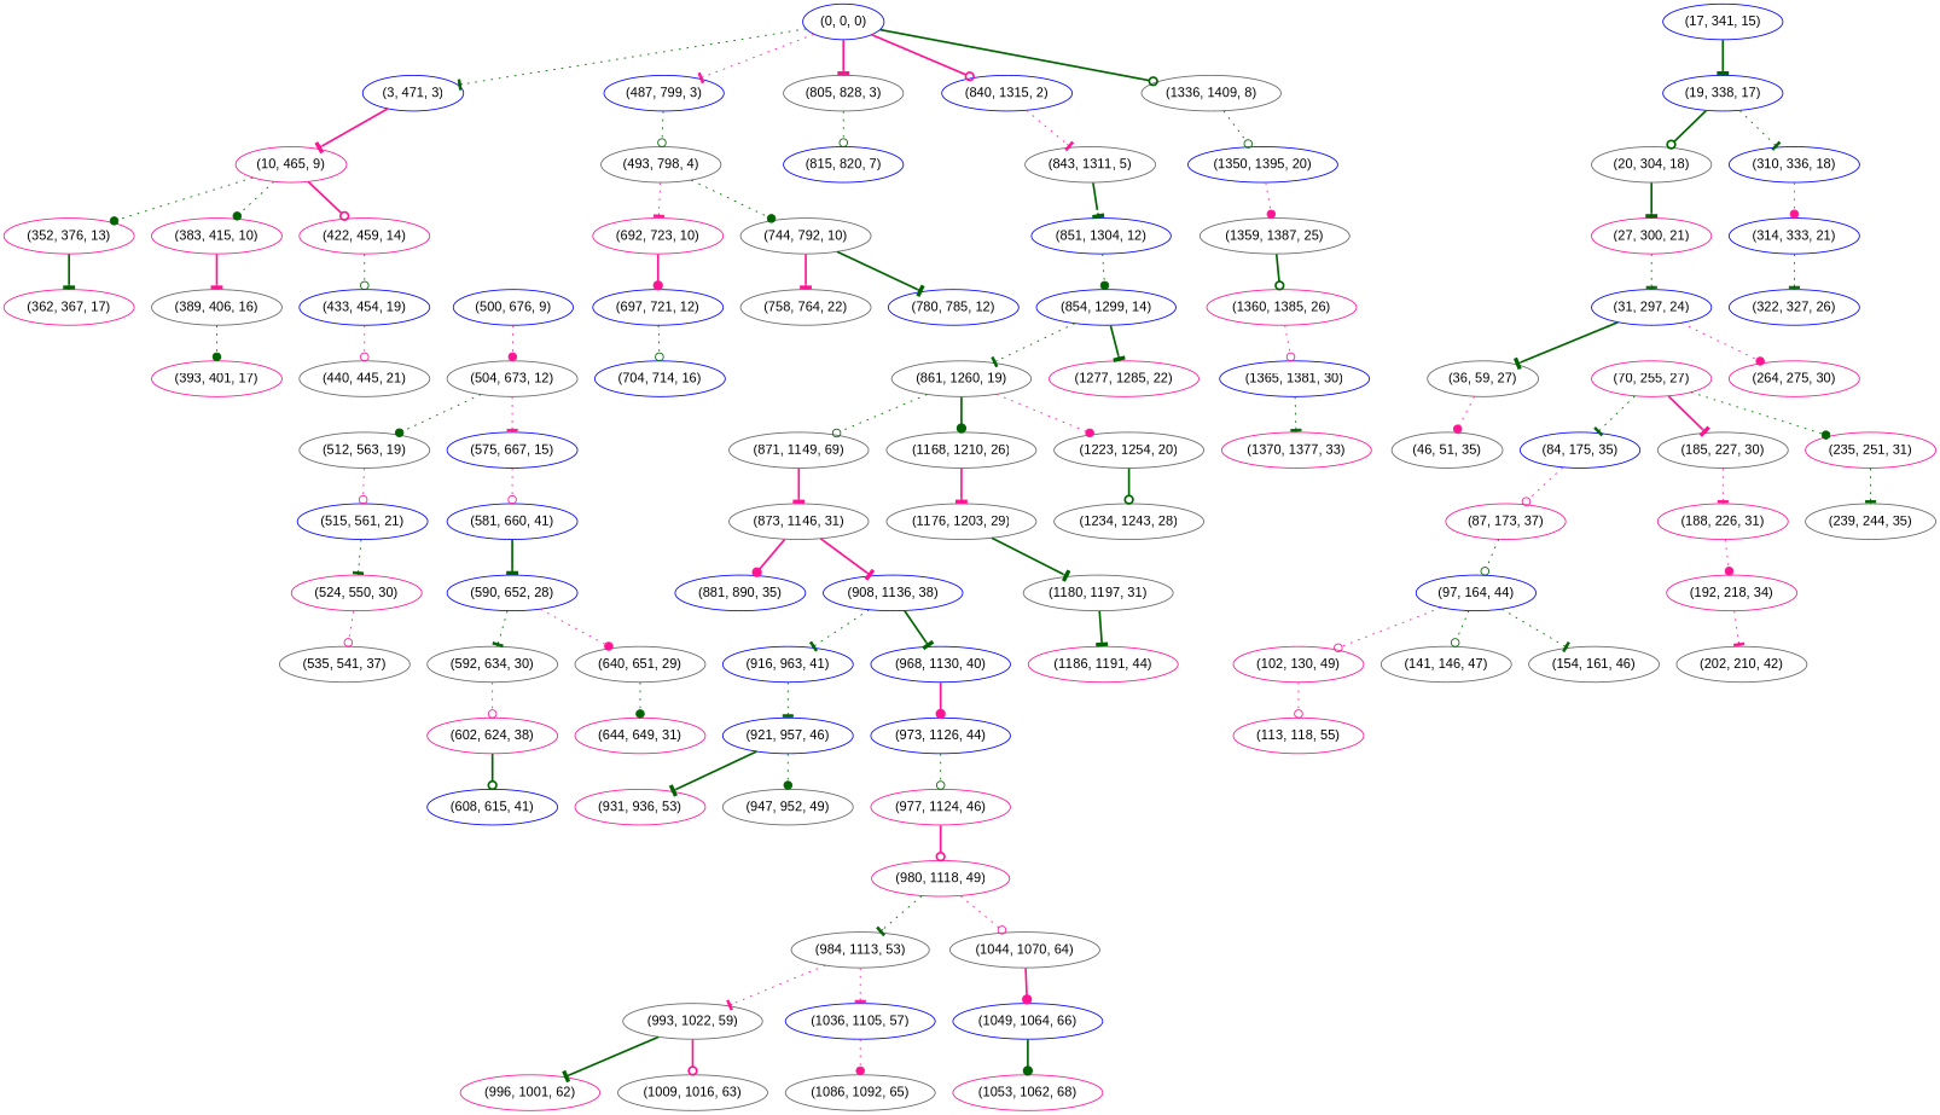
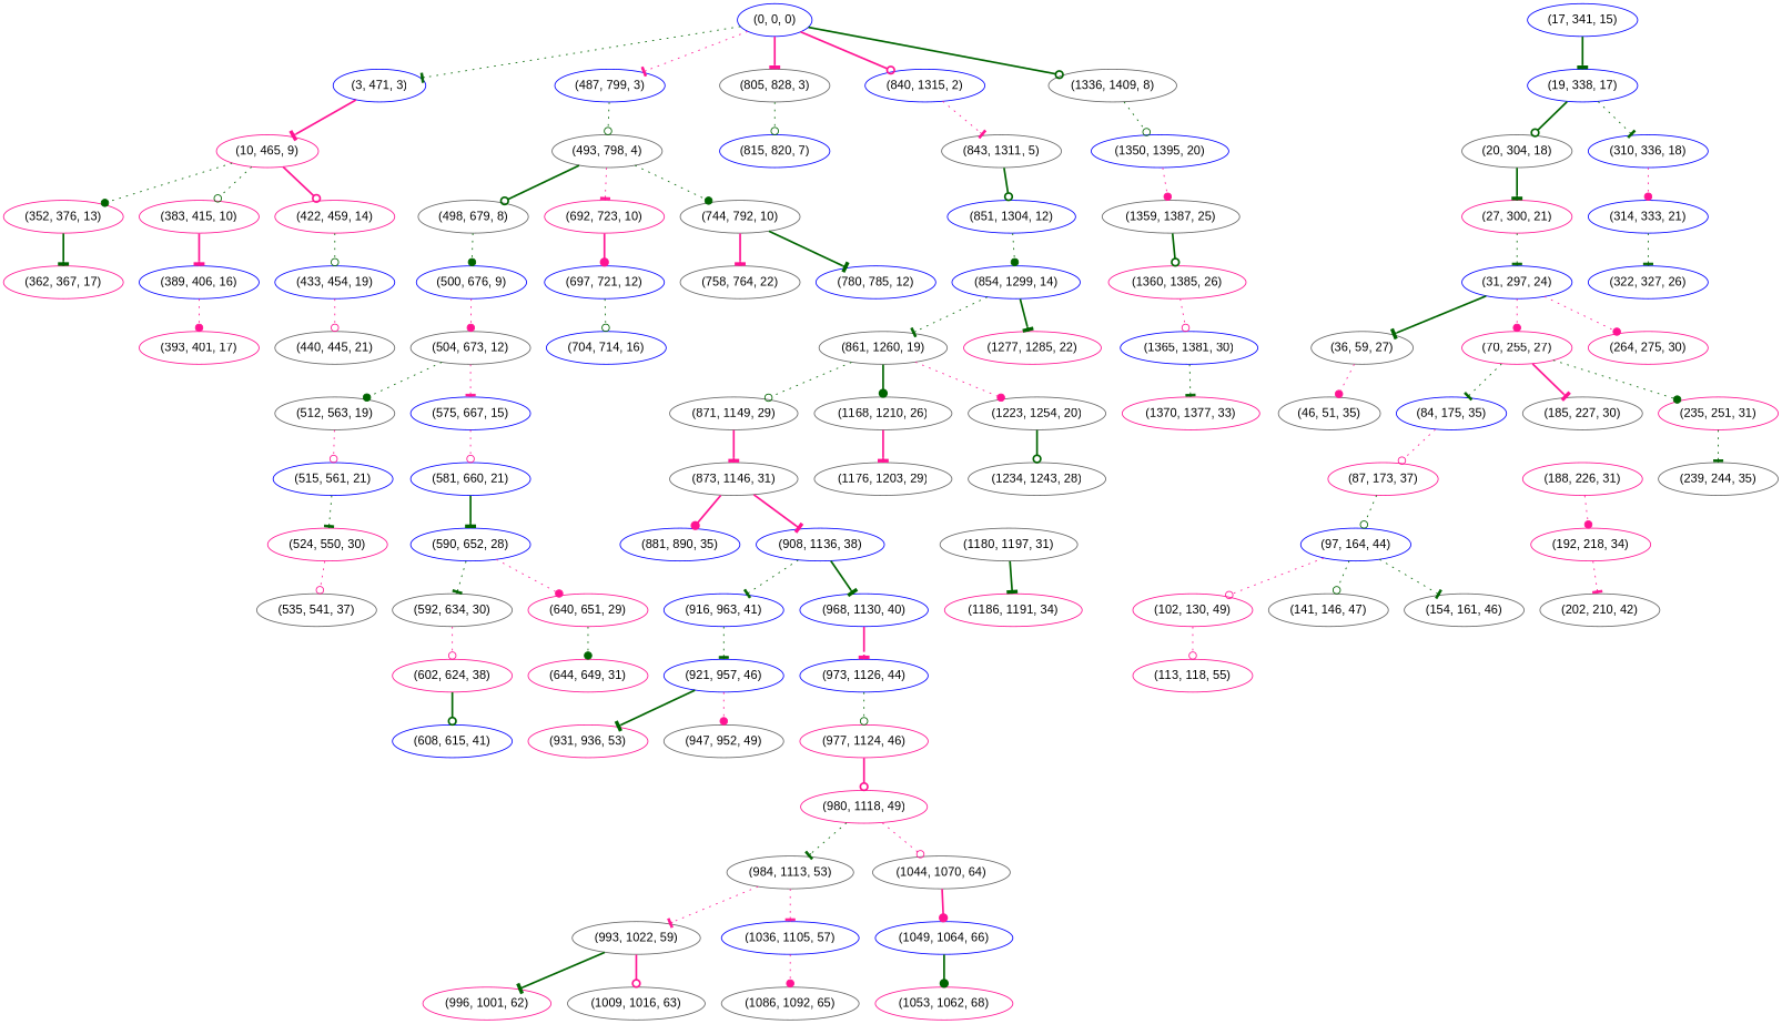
  digraph {
    fontname="Liberation Sans"
    node [color=gray40 fontname="Liberation Sans"]
    edge [arrowhead=tee color=darkgreen fontname="Liberation Sans" style=dotted]
    "(0, 0, 0)" [color=blue]
    "(3, 471, 3)" [color=blue]
    "(487, 799, 3)" [color=blue]
    "(805, 828, 3)"
    "(840, 1315, 2)" [color=blue]
    "(1336, 1409, 8)"
    "(10, 465, 9)" [color=deeppink]
    "(493, 798, 4)"
    "(815, 820, 7)" [color=blue]
    "(843, 1311, 5)"
    "(1350, 1395, 20)" [color=blue]
    "(352, 376, 13)" [color=deeppink]
    "(383, 415, 10)" [color=deeppink]
    "(422, 459, 14)" [color=deeppink]
    "(17, 341, 15)" [color=blue]
    "(19, 338, 17)" [color=blue]
    "(362, 367, 17)" [color=deeppink]
-   "(389, 406, 16)"
+   "(389, 406, 16)" [color=blue]
    "(433, 454, 19)" [color=blue]
    "(20, 304, 18)"
    "(310, 336, 18)" [color=blue]
    "(27, 300, 21)" [color=deeppink]
    "(314, 333, 21)" [color=blue]
    "(31, 297, 24)" [color=blue]
    "(36, 59, 27)"
    "(70, 255, 27)" [color=deeppink]
    "(264, 275, 30)" [color=deeppink]
    "(46, 51, 35)"
    "(84, 175, 35)" [color=blue]
    "(185, 227, 30)"
    "(235, 251, 31)" [color=deeppink]
    "(87, 173, 37)" [color=deeppink]
    "(188, 226, 31)" [color=deeppink]
    "(239, 244, 35)"
    "(97, 164, 44)" [color=blue]
    n36 [color=deeppink label="(102, 130, 49)"]
    "(141, 146, 47)"
    "(154, 161, 46)"
    "(113, 118, 55)" [color=deeppink]
    "(192, 218, 34)" [color=deeppink]
    "(202, 210, 42)"
    "(322, 327, 26)" [color=blue]
    "(393, 401, 17)" [color=deeppink]
    "(440, 445, 21)"
+   "(498, 679, 8)"
    "(692, 723, 10)" [color=deeppink]
    "(744, 792, 10)"
    "(500, 676, 9)" [color=blue]
    "(697, 721, 12)" [color=blue]
    "(758, 764, 22)"
    "(780, 785, 12)" [color=blue]
    "(504, 673, 12)"
    "(512, 563, 19)"
    "(575, 667, 15)" [color=blue]
    "(515, 561, 21)" [color=blue]
-   "(581, 660, 21)" [color=blue label="(581, 660, 41)"]
+   "(581, 660, 21)" [color=blue]
    "(524, 550, 30)" [color=deeppink]
    "(535, 541, 37)"
    "(590, 652, 28)" [color=blue]
    "(592, 634, 30)"
-   "(640, 651, 29)"
+   "(640, 651, 29)" [color=deeppink]
    "(602, 624, 38)" [color=deeppink]
    "(644, 649, 31)" [color=deeppink]
    "(608, 615, 41)" [color=blue]
    "(704, 714, 16)" [color=blue]
    "(851, 1304, 12)" [color=blue]
    "(854, 1299, 14)" [color=blue]
    "(861, 1260, 19)"
    "(1277, 1285, 22)" [color=deeppink]
-   "(871, 1149, 29)" [label="(871, 1149, 69)"]
+   "(871, 1149, 29)"
    "(1168, 1210, 26)"
    "(1223, 1254, 20)"
    "(873, 1146, 31)"
    "(1176, 1203, 29)"
    "(1234, 1243, 28)"
    "(881, 890, 35)" [color=blue]
    "(908, 1136, 38)" [color=blue]
    "(916, 963, 41)" [color=blue]
    "(968, 1130, 40)" [color=blue]
    "(921, 957, 46)" [color=blue]
    "(973, 1126, 44)" [color=blue]
    "(931, 936, 53)" [color=deeppink]
    "(947, 952, 49)"
    "(977, 1124, 46)" [color=deeppink]
    "(980, 1118, 49)" [color=deeppink]
    "(984, 1113, 53)"
    "(1044, 1070, 64)"
    "(993, 1022, 59)"
    "(1036, 1105, 57)" [color=blue]
    "(996, 1001, 62)" [color=deeppink]
    "(1009, 1016, 63)"
    "(1086, 1092, 65)"
    "(1049, 1064, 66)" [color=blue]
    "(1053, 1062, 68)" [color=deeppink]
    "(1180, 1197, 31)"
-   "(1186, 1191, 34)" [color=deeppink label="(1186, 1191, 44)"]
+   "(1186, 1191, 34)" [color=deeppink]
    "(1359, 1387, 25)"
    "(1360, 1385, 26)" [color=deeppink]
    "(1365, 1381, 30)" [color=blue]
    "(1370, 1377, 33)" [color=deeppink]
    "(0, 0, 0)" -> "(3, 471, 3)"
    "(0, 0, 0)" -> "(487, 799, 3)" [color=deeppink]
    "(0, 0, 0)" -> "(805, 828, 3)" [color=deeppink style=bold]
    "(0, 0, 0)" -> "(840, 1315, 2)" [arrowhead=odot color=deeppink style=bold]
    "(0, 0, 0)" -> "(1336, 1409, 8)" [arrowhead=odot style=bold]
    "(3, 471, 3)" -> "(10, 465, 9)" [color=deeppink style=bold]
    "(487, 799, 3)" -> "(493, 798, 4)" [arrowhead=odot]
    "(805, 828, 3)" -> "(815, 820, 7)" [arrowhead=odot]
    "(840, 1315, 2)" -> "(843, 1311, 5)" [color=deeppink]
    "(1336, 1409, 8)" -> "(1350, 1395, 20)" [arrowhead=odot]
    "(10, 465, 9)" -> "(352, 376, 13)" [arrowhead=dot]
-   "(10, 465, 9)" -> "(383, 415, 10)" [arrowhead=dot]
+   "(10, 465, 9)" -> "(383, 415, 10)" [arrowhead=odot]
    "(10, 465, 9)" -> "(422, 459, 14)" [arrowhead=odot color=deeppink style=bold]
+   "(493, 798, 4)" -> "(498, 679, 8)" [arrowhead=odot style=bold]
    "(493, 798, 4)" -> "(692, 723, 10)" [color=deeppink]
    "(493, 798, 4)" -> "(744, 792, 10)" [arrowhead=dot]
-   "(843, 1311, 5)" -> "(851, 1304, 12)" [style=bold]
+   "(843, 1311, 5)" -> "(851, 1304, 12)" [arrowhead=odot style=bold]
    "(1350, 1395, 20)" -> "(1359, 1387, 25)" [arrowhead=dot color=deeppink]
    "(352, 376, 13)" -> "(362, 367, 17)" [style=bold]
    "(383, 415, 10)" -> "(389, 406, 16)" [color=deeppink style=bold]
    "(422, 459, 14)" -> "(433, 454, 19)" [arrowhead=odot]
    "(17, 341, 15)" -> "(19, 338, 17)" [style=bold]
    "(19, 338, 17)" -> "(20, 304, 18)" [arrowhead=odot style=bold]
    "(19, 338, 17)" -> "(310, 336, 18)"
-   "(389, 406, 16)" -> "(393, 401, 17)" [arrowhead=dot]
+   "(389, 406, 16)" -> "(393, 401, 17)" [arrowhead=dot color=deeppink]
    "(433, 454, 19)" -> "(440, 445, 21)" [arrowhead=odot color=deeppink]
    "(20, 304, 18)" -> "(27, 300, 21)" [style=bold]
    "(310, 336, 18)" -> "(314, 333, 21)" [arrowhead=dot color=deeppink]
    "(27, 300, 21)" -> "(31, 297, 24)"
    "(314, 333, 21)" -> "(322, 327, 26)"
    "(31, 297, 24)" -> "(36, 59, 27)" [style=bold]
+   "(31, 297, 24)" -> "(70, 255, 27)" [arrowhead=dot color=deeppink]
    "(31, 297, 24)" -> "(264, 275, 30)" [arrowhead=dot color=deeppink]
    "(36, 59, 27)" -> "(46, 51, 35)" [arrowhead=dot color=deeppink]
    "(70, 255, 27)" -> "(84, 175, 35)"
    "(70, 255, 27)" -> "(185, 227, 30)" [color=deeppink style=bold]
    "(70, 255, 27)" -> "(235, 251, 31)" [arrowhead=dot]
    "(84, 175, 35)" -> "(87, 173, 37)" [arrowhead=odot color=deeppink]
-   "(185, 227, 30)" -> "(188, 226, 31)" [color=deeppink]
    "(235, 251, 31)" -> "(239, 244, 35)"
    "(87, 173, 37)" -> "(97, 164, 44)" [arrowhead=odot]
    "(188, 226, 31)" -> "(192, 218, 34)" [arrowhead=dot color=deeppink]
    "(97, 164, 44)" -> n36 [arrowhead=odot color=deeppink]
    "(97, 164, 44)" -> "(141, 146, 47)" [arrowhead=odot]
    "(97, 164, 44)" -> "(154, 161, 46)"
    n36 -> "(113, 118, 55)" [arrowhead=odot color=deeppink]
    "(192, 218, 34)" -> "(202, 210, 42)" [color=deeppink]
+   "(498, 679, 8)" -> "(500, 676, 9)" [arrowhead=dot]
    "(692, 723, 10)" -> "(697, 721, 12)" [arrowhead=dot color=deeppink style=bold]
    "(744, 792, 10)" -> "(758, 764, 22)" [color=deeppink style=bold]
    "(744, 792, 10)" -> "(780, 785, 12)" [style=bold]
    "(500, 676, 9)" -> "(504, 673, 12)" [arrowhead=dot color=deeppink]
    "(697, 721, 12)" -> "(704, 714, 16)" [arrowhead=odot]
    "(504, 673, 12)" -> "(512, 563, 19)" [arrowhead=dot]
    "(504, 673, 12)" -> "(575, 667, 15)" [color=deeppink]
    "(512, 563, 19)" -> "(515, 561, 21)" [arrowhead=odot color=deeppink]
    "(575, 667, 15)" -> "(581, 660, 21)" [arrowhead=odot color=deeppink]
    "(515, 561, 21)" -> "(524, 550, 30)"
    "(581, 660, 21)" -> "(590, 652, 28)" [style=bold]
    "(524, 550, 30)" -> "(535, 541, 37)" [arrowhead=odot color=deeppink]
    "(590, 652, 28)" -> "(592, 634, 30)"
    "(590, 652, 28)" -> "(640, 651, 29)" [arrowhead=dot color=deeppink]
    "(592, 634, 30)" -> "(602, 624, 38)" [arrowhead=odot color=deeppink]
    "(640, 651, 29)" -> "(644, 649, 31)" [arrowhead=dot]
    "(602, 624, 38)" -> "(608, 615, 41)" [arrowhead=odot style=bold]
    "(851, 1304, 12)" -> "(854, 1299, 14)" [arrowhead=dot]
    "(854, 1299, 14)" -> "(861, 1260, 19)"
    "(854, 1299, 14)" -> "(1277, 1285, 22)" [style=bold]
    "(861, 1260, 19)" -> "(871, 1149, 29)" [arrowhead=odot]
    "(861, 1260, 19)" -> "(1168, 1210, 26)" [arrowhead=dot style=bold]
    "(861, 1260, 19)" -> "(1223, 1254, 20)" [arrowhead=dot color=deeppink]
    "(871, 1149, 29)" -> "(873, 1146, 31)" [color=deeppink style=bold]
    "(1168, 1210, 26)" -> "(1176, 1203, 29)" [color=deeppink style=bold]
    "(1223, 1254, 20)" -> "(1234, 1243, 28)" [arrowhead=odot style=bold]
    "(873, 1146, 31)" -> "(881, 890, 35)" [arrowhead=dot color=deeppink style=bold]
    "(873, 1146, 31)" -> "(908, 1136, 38)" [color=deeppink style=bold]
-   "(1176, 1203, 29)" -> "(1180, 1197, 31)" [style=bold]
    "(908, 1136, 38)" -> "(916, 963, 41)"
    "(908, 1136, 38)" -> "(968, 1130, 40)" [style=bold]
    "(916, 963, 41)" -> "(921, 957, 46)"
-   "(968, 1130, 40)" -> "(973, 1126, 44)" [arrowhead=dot color=deeppink style=bold]
+   "(968, 1130, 40)" -> "(973, 1126, 44)" [color=deeppink style=bold]
    "(921, 957, 46)" -> "(931, 936, 53)" [style=bold]
-   "(921, 957, 46)" -> "(947, 952, 49)" [arrowhead=dot]
+   "(921, 957, 46)" -> "(947, 952, 49)" [arrowhead=dot color=deeppink]
    "(973, 1126, 44)" -> "(977, 1124, 46)" [arrowhead=odot]
    "(977, 1124, 46)" -> "(980, 1118, 49)" [arrowhead=odot color=deeppink style=bold]
    "(980, 1118, 49)" -> "(984, 1113, 53)"
    "(980, 1118, 49)" -> "(1044, 1070, 64)" [arrowhead=odot color=deeppink]
    "(984, 1113, 53)" -> "(993, 1022, 59)" [color=deeppink]
    "(984, 1113, 53)" -> "(1036, 1105, 57)" [color=deeppink]
    "(1044, 1070, 64)" -> "(1049, 1064, 66)" [arrowhead=dot color=deeppink style=bold]
    "(993, 1022, 59)" -> "(996, 1001, 62)" [style=bold]
    "(993, 1022, 59)" -> "(1009, 1016, 63)" [arrowhead=odot color=deeppink style=bold]
    "(1036, 1105, 57)" -> "(1086, 1092, 65)" [arrowhead=dot color=deeppink]
    "(1049, 1064, 66)" -> "(1053, 1062, 68)" [arrowhead=dot style=bold]
    "(1180, 1197, 31)" -> "(1186, 1191, 34)" [style=bold]
    "(1359, 1387, 25)" -> "(1360, 1385, 26)" [arrowhead=odot style=bold]
    "(1360, 1385, 26)" -> "(1365, 1381, 30)" [arrowhead=odot color=deeppink]
    "(1365, 1381, 30)" -> "(1370, 1377, 33)"
  }
